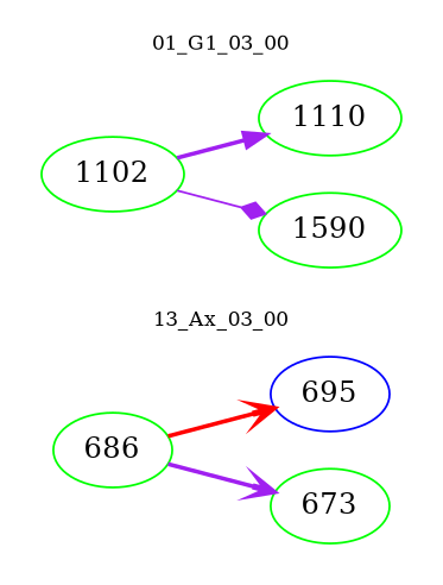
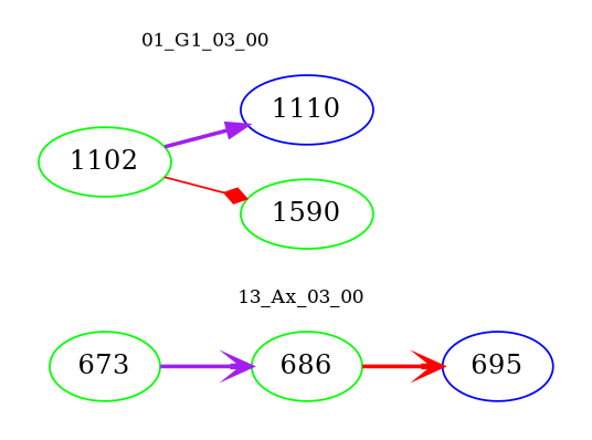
  digraph {
    rankdir=LR
    node [color=green]
    edge [arrowhead=vee color=purple style=bold]
    n1 [label=686]
    n2 [label=673]
    n3 [color=blue label=695]
    n4 [label=1102]
    n5 [label=1590]
-   n6 [label=1110]
+   n6 [color=blue label=1110]
    subgraph cluster_1 {
      color=white
      fontsize=10
      label="13_Ax_03_00"
      n1
      n2
      n3
    }
    subgraph cluster_2 {
      color=white
      fontsize=10
      label="01_G1_03_00"
      n4
      n5
      n6
    }
-   n1 -> n2
+   n2 -> n1
    n1 -> n3 [color=red]
-   n4 -> n5 [arrowhead=diamond style=solid]
+   n4 -> n5 [arrowhead=diamond color=red style=solid]
    n4 -> n6 [arrowhead=normal]
  }
